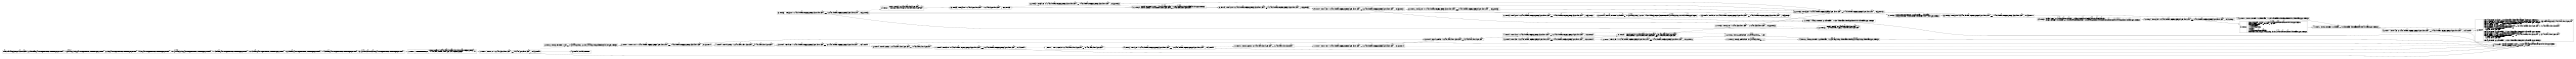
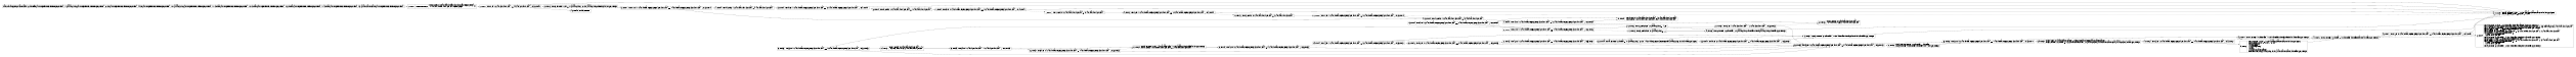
  digraph {
    rankdir=LR
    node [shape=record]
    n1 [label="{0\:\ 0x0000|MTH_ENTER_BLOCK\l|0x0000: CONST  (r0 I:?[int, float, boolean, short, byte, char, OBJECT, ARRAY]) = \l  (0 ?[int, float, boolean, short, byte, char, OBJECT, ARRAY])\l \l}"]
    n2 [label="{1\:\ 0x0001|0x0001: IF  (r8 I:?[int, byte, short, char]) \>= (r9 I:?[int, byte, short, char])  \-\> B:48:0x009e \l}"]
    n3 [label="{2\:\ 0x0003|0x0003: INVOKE  (r1 I:int) = (r7 I:java.lang.String), (r8 I:int) java.lang.String.codePointAt(int):int type: VIRTUAL \l}"]
    n4 [label="{48\:\ 0x009e|0x009e: RETURN   \l}"]
    n5 [label="{3\:\ 0x0007|0x0007: IF  (r11 I:?[int, boolean, OBJECT, ARRAY, byte, short, char]) == (0 ?[int, boolean, OBJECT, ARRAY, byte, short, char])  \-\> B:13:0x001b \l}"]
    n6 [label="{4\:\ 0x0009|0x0009: CONST  (r2 I:?[int, float, short, byte, char]) = (9 ?[int, float, short, byte, char]) \l}"]
    n7 [label="{13\:\ 0x001b|0x001b: CONST  (r2 I:?[int, float, short, byte, char]) = (43 ?[int, float, short, byte, char]) \l}"]
    n8 [label="{5\:\ 0x000b|0x000b: IF  (r1 I:?[int, boolean, OBJECT, ARRAY, byte, short, char]) == (r2 I:?[int, boolean, OBJECT, ARRAY, byte, short, char])  \-\> B:47:0x0097 \l}"]
    n9 [label="{14\:\ 0x001d|0x001d: IF  (r1 I:?[int, boolean, OBJECT, ARRAY, byte, short, char]) != (r2 I:?[int, boolean, OBJECT, ARRAY, byte, short, char])  \-\> B:20:0x002d \l}"]
    n10 [label="{6\:\ 0x000d|0x000d: CONST  (r2 I:?[int, float, short, byte, char]) = (10 ?[int, float, short, byte, char]) \l}"]
    n11 [label="{47\:\ 0x0097|0x0097: INVOKE  (r1 I:int) = (r1 I:int) java.lang.Character.charCount(int):int type: STATIC \l0x009b: ARITH  (r8 I:int) = (r8 I:int) + (r1 I:int) \l}"]
    n12 [label="{7\:\ 0x000f|0x000f: IF  (r1 I:?[int, boolean, OBJECT, ARRAY, byte, short, char]) == (r2 I:?[int, boolean, OBJECT, ARRAY, byte, short, char])  \-\> B:47:0x0097 \l}"]
    n13 [label="{8\:\ 0x0011|0x0011: CONST  (r2 I:?[int, float, short, byte, char]) = (12 ?[int, float, short, byte, char]) \l}"]
    n14 [label="{9\:\ 0x0013|0x0013: IF  (r1 I:?[int, boolean, OBJECT, ARRAY, byte, short, char]) == (r2 I:?[int, boolean, OBJECT, ARRAY, byte, short, char])  \-\> B:47:0x0097 \l}"]
    n15 [label="{10\:\ 0x0015|0x0015: CONST  (r2 I:?[int, float, short, byte, char]) = (13 ?[int, float, short, byte, char]) \l}"]
    n16 [label="{11\:\ 0x0017|0x0017: IF  (r1 I:?[int, boolean, OBJECT, ARRAY, byte, short, char]) != (r2 I:?[int, boolean, OBJECT, ARRAY, byte, short, char])  \-\> B:13:0x001b \l}"]
    n17 [label="{20\:\ 0x002d|0x002d: CONST  (r2 I:?[int, float, short, byte, char]) = (32 ?[int, float, short, byte, char]) \l0x002f: CONST  (r3 I:?[int, float, short, byte, char]) = (37 ?[int, float, short, byte, char]) \l}"]
    n18 [label="{18\:\ 0x0026|0x0026: CONST_STR  (r2 I:java.lang.String) =  \"%2B\" \l}"]
    n19 [label="{15\:\ 0x001f|0x001f: IF  (r13 I:?[int, boolean, OBJECT, ARRAY, byte, short, char]) == (0 ?[int, boolean, OBJECT, ARRAY, byte, short, char])  \-\> B:20:0x002d \l}"]
    n20 [label="{16\:\ 0x0021|0x0021: IF  (r11 I:?[int, boolean, OBJECT, ARRAY, byte, short, char]) == (0 ?[int, boolean, OBJECT, ARRAY, byte, short, char])  \-\> B:18:0x0026 \l}"]
    n21 [label="{21\:\ 0x0031|0x0031: IF  (r1 I:?[int, byte, short, char]) \< (r2 I:?[int, byte, short, char])  \-\> B:36:0x0055 \l}"]
    n22 [label="{17\:\ 0x0023|0x0023: CONST_STR  (r2 I:java.lang.String) =  \"+\" \l}"]
    n23 [label="{19\:\ 0x0028|0x0028: INVOKE  (r6 I:okio.Buffer), (r2 I:java.lang.String) okio.Buffer.writeUtf8(java.lang.String):okio.Buffer type: VIRTUAL \l}"]
    n24 [label="{22\:\ 0x0033|0x0033: CONST  (r2 I:?[int, float, short, byte, char]) = \l  (127(0x7f, float:1.78E\-43) ?[int, float, short, byte, char])\l \l}"]
    n25 [label="{36\:\ 0x0055|0x0055: IF  (r0 I:?[int, boolean, OBJECT, ARRAY, byte, short, char]) != (0 ?[int, boolean, OBJECT, ARRAY, byte, short, char])  \-\> B:38:0x005c \l}"]
    n26 [label="{37\:\ 0x0057|0x0057: NEW_INSTANCE  (r0 I:okio.Buffer) =  okio.Buffer \l0x0059: INVOKE  (r0 I:okio.Buffer) okio.Buffer.\<init\>():void type: DIRECT \l}"]
    n27 [label="{38\:\ 0x005c|0x005c: IF  (r15 I:?[int, boolean, OBJECT, ARRAY, byte, short, char]) == (0 ?[int, boolean, OBJECT, ARRAY, byte, short, char])  \-\> B:43:0x0070 \l}"]
    n28 [label="{23\:\ 0x0035|0x0035: IF  (r1 I:?[int, boolean, OBJECT, ARRAY, byte, short, char]) == (r2 I:?[int, boolean, OBJECT, ARRAY, byte, short, char])  \-\> B:36:0x0055 \l}"]
    n29 [label="{24\:\ 0x0037|0x0037: CONST  (r2 I:?[int, float, short, byte, char]) = \l  (128(0x80, float:1.794E\-43) ?[int, float, short, byte, char])\l \l}"]
    n30 [label="{25\:\ 0x0039|0x0039: IF  (r1 I:?[int, byte, short, char]) \< (r2 I:?[int, byte, short, char])  \-\> B:27:0x003d \l}"]
    n31 [label="{26\:\ 0x003b|0x003b: IF  (r14 I:?[int, boolean, OBJECT, ARRAY, byte, short, char]) != (0 ?[int, boolean, OBJECT, ARRAY, byte, short, char])  \-\> B:36:0x0055 \l}"]
    n32 [label="{27\:\ 0x003d|0x003d: INVOKE  (r2 I:int) = (r10 I:java.lang.String), (r1 I:int) java.lang.String.indexOf(int):int type: VIRTUAL \l0x0041: CONST  (r4 I:?[int, float, short, byte, char]) = (\-1 ?[int, float, short, byte, char]) \l}"]
    n33 [label="{28\:\ 0x0042|0x0042: IF  (r2 I:?[int, boolean, OBJECT, ARRAY, byte, short, char]) != (r4 I:?[int, boolean, OBJECT, ARRAY, byte, short, char])  \-\> B:36:0x0055 \l}"]
    n34 [label="{29\:\ 0x0044|0x0044: IF  (r1 I:?[int, boolean, OBJECT, ARRAY, byte, short, char]) != (r3 I:?[int, boolean, OBJECT, ARRAY, byte, short, char])  \-\> B:35:0x0051 \l}"]
    n35 [label="{30\:\ 0x0046|0x0046: IF  (r11 I:?[int, boolean, OBJECT, ARRAY, byte, short, char]) == (0 ?[int, boolean, OBJECT, ARRAY, byte, short, char])  \-\> B:36:0x0055 \l}"]
    n36 [label="{35\:\ 0x0051|0x0051: INVOKE  (r6 I:okio.Buffer), (r1 I:int) okio.Buffer.writeUtf8CodePoint(int):okio.Buffer type: VIRTUAL \l}"]
    n37 [label="{31\:\ 0x0048|0x0048: IF  (r12 I:?[int, boolean, OBJECT, ARRAY, byte, short, char]) == (0 ?[int, boolean, OBJECT, ARRAY, byte, short, char])  \-\> B:35:0x0051 \l}"]
    n38 [label="{32\:\ 0x004a|0x004a: INVOKE  (r2 I:boolean) = (r7 I:java.lang.String), (r8 I:int), (r9 I:int) okhttp3.HttpUrl.percentEncoded(java.lang.String, int, int):boolean type: STATIC \l}"]
    n39 [label="{33\:\ 0x004e|0x004e: IF  (r2 I:?[int, boolean, OBJECT, ARRAY, byte, short, char]) != (0 ?[int, boolean, OBJECT, ARRAY, byte, short, char])  \-\> B:35:0x0051 \l}"]
    n40 [label="{39\:\ 0x005e|0x005e: SGET  (r2 I:java.nio.charset.Charset) =  okhttp3.internal.Util.UTF_8 java.nio.charset.Charset \l0x0060: INVOKE  (r2 I:boolean) = (r15 I:java.nio.charset.Charset), (r2 I:java.lang.Object) java.nio.charset.Charset.equals(java.lang.Object):boolean type: VIRTUAL \l}"]
    n41 [label="{43\:\ 0x0070|0x0070: INVOKE  (r0 I:okio.Buffer), (r1 I:int) okio.Buffer.writeUtf8CodePoint(int):okio.Buffer type: VIRTUAL \l}"]
    n42 [label="{40\:\ 0x0064|0x0064: IF  (r2 I:?[int, boolean, OBJECT, ARRAY, byte, short, char]) == (0 ?[int, boolean, OBJECT, ARRAY, byte, short, char])  \-\> B:42:0x0067 \l}"]
    n43 [label="{44\:\ 0x0073|0x0073: INVOKE  (r2 I:boolean) = (r0 I:okio.Buffer) okio.Buffer.exhausted():boolean type: VIRTUAL \l}"]
    n44 [label="{42\:\ 0x0067|0x0067: INVOKE  (r2 I:int) = (r1 I:int) java.lang.Character.charCount(int):int type: STATIC \l0x006b: ARITH  (r2 I:int) = (r2 I:int) + (r8 I:int) \l0x006c: INSTANCE  \l  (r0 I:okio.Buffer)\l  (r7 I:java.lang.String)\l  (r8 I:int)\l  (r2 I:int)\l  (r15 I:java.nio.charset.Charset)\l okio.Buffer.writeString(java.lang.String, int, int, java.nio.charset.Charset):okio.Buffer type: VIRTUAL \l}"]
    n45 [label="{45\:\ 0x0077|0x0077: IF  (r2 I:?[int, boolean, OBJECT, ARRAY, byte, short, char]) != (0 ?[int, boolean, OBJECT, ARRAY, byte, short, char])  \-\> B:47:0x0097 \l}"]
    n46 [label="{46\:\ 0x0079|0x0079: INVOKE  (r2 I:byte) = (r0 I:okio.Buffer) okio.Buffer.readByte():byte type: VIRTUAL \l0x007d: ARITH  (r2 I:?[int, boolean, short, byte, char]) = (r2 I:?[int, boolean, short, byte, char]) & (255(0xff, float:3.57E\-43) ?[int, float, short, byte, char]) \l0x007f: INVOKE  (r6 I:okio.Buffer), (r3 I:int) okio.Buffer.writeByte(int):okio.Buffer type: VIRTUAL \l0x0082: SGET  (r4 I:char[]) =  okhttp3.HttpUrl.HEX_DIGITS char[] \l0x0084: ARITH  (r5 I:int) = (r2 I:int) \>\> (4 int) \l0x0086: ARITH  (r5 I:?[int, boolean, short, byte, char]) = (r5 I:?[int, boolean, short, byte, char]) & (15 ?[int, float, short, byte, char]) \l0x0088: AGET  (r4 I:char A[IMMUTABLE_TYPE]) = \l  (r4 I:char[] A[IMMUTABLE_TYPE])\l  (r5 I:?[int, short, byte, char])\l \l0x008a: INVOKE  (r6 I:okio.Buffer), (r4 I:int) okio.Buffer.writeByte(int):okio.Buffer type: VIRTUAL \l0x008d: SGET  (r4 I:char[]) =  okhttp3.HttpUrl.HEX_DIGITS char[] \l0x008f: ARITH  (r2 I:?[int, boolean, short, byte, char]) = (r2 I:?[int, boolean, short, byte, char]) & (15 ?[int, float, short, byte, char]) \l0x0091: AGET  (r2 I:char A[IMMUTABLE_TYPE]) = \l  (r4 I:char[] A[IMMUTABLE_TYPE])\l  (r2 I:?[int, short, byte, char])\l \l0x0093: INVOKE  (r6 I:okio.Buffer), (r2 I:int) okio.Buffer.writeByte(int):okio.Buffer type: VIRTUAL \l}"]
    n47 [label="{static void okhttp3.HttpUrl.canonicalize((r6 I:okio.Buffer A[IMMUTABLE_TYPE, METHOD_ARGUMENT]), (r7 I:java.lang.String A[IMMUTABLE_TYPE, METHOD_ARGUMENT]), (r8 I:int A[IMMUTABLE_TYPE, METHOD_ARGUMENT]), (r9 I:int A[IMMUTABLE_TYPE, METHOD_ARGUMENT]), (r10 I:java.lang.String A[IMMUTABLE_TYPE, METHOD_ARGUMENT]), (r11 I:boolean A[IMMUTABLE_TYPE, METHOD_ARGUMENT]), (r12 I:boolean A[IMMUTABLE_TYPE, METHOD_ARGUMENT]), (r13 I:boolean A[IMMUTABLE_TYPE, METHOD_ARGUMENT]), (r14 I:boolean A[IMMUTABLE_TYPE, METHOD_ARGUMENT]), (r15 I:java.nio.charset.Charset A[IMMUTABLE_TYPE, METHOD_ARGUMENT])) }"]
    n1 -> n2
    n2 -> n3 [style=dashed]
    n2 -> n4
    n3 -> n5
    n5 -> n6 [style=dashed]
    n5 -> n7
    n6 -> n8
    n7 -> n9
    n8 -> n10 [style=dashed]
    n8 -> n11
    n9 -> n17
    n9 -> n18 [style=dashed]
    n10 -> n12
    n11 -> n2
    n12 -> n11
    n12 -> n13 [style=dashed]
    n13 -> n14
    n14 -> n11
    n14 -> n15 [style=dashed]
    n15 -> n16
    n16 -> n7
    n16 -> n11 [style=dashed]
-   n17 -> n21
+   n18 -> n21
    n18 -> n23
    n19 -> n17
    n19 -> n20 [style=solid]
    n20 -> n18
    n20 -> n22 [style=dashed]
    n21 -> n24 [style=dashed]
    n21 -> n25
    n22 -> n23
    n23 -> n11
    n25 -> n26 [style=dashed]
    n25 -> n27
    n26 -> n27
    n27 -> n40 [style=dashed]
    n27 -> n41
    n28 -> n24
    n28 -> n25
    n28 -> n29 [style=dashed]
    n29 -> n30
    n30 -> n31 [style=dashed]
    n30 -> n32
    n31 -> n25
    n31 -> n32 [style=dashed]
    n32 -> n33
    n33 -> n25
    n33 -> n34 [style=dashed]
    n34 -> n35 [style=dashed]
    n34 -> n36
    n35 -> n25
    n35 -> n37 [style=dashed]
    n36 -> n11
    n37 -> n36
    n37 -> n38 [style=dashed]
    n38 -> n39
    n39 -> n25 [style=dashed]
    n39 -> n36
    n40 -> n42
    n41 -> n43
    n42 -> n41 [style=dashed]
    n42 -> n44
    n43 -> n45
    n44 -> n43
    n45 -> n11
    n45 -> n46 [style=dashed]
    n46 -> n43
    n47 -> n1
  }
